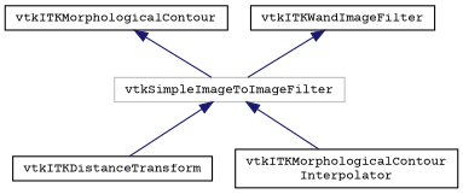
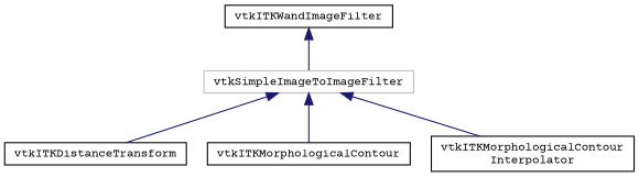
  digraph {
    fontname="Courier Prime"
    rankdir=TB
    node [color=black fontname="Courier Prime" fontsize=10 shape=record]
    edge [color=midnightblue dir=back fontname="Courier Prime" fontsize=10 labelfontname=Helvetica labelfontsize=10 style=solid]
    n1 [color=grey75 height=0.2 label=vtkSimpleImageToImageFilter width=0.4]
    n2 [height=0.2 label=vtkITKDistanceTransform width=0.4]
    n3 [height=0.2 label=vtkITKMorphologicalContour width=0.4]
    n4 [height=0.2 label="vtkITKMorphologicalContour\lInterpolator" width=0.4]
    n5 [height=0.2 label=vtkITKWandImageFilter width=0.4]
    n1 -> n2
-   n3 -> n1
+   n1 -> n3
    n1 -> n4
    n5 -> n1
  }
